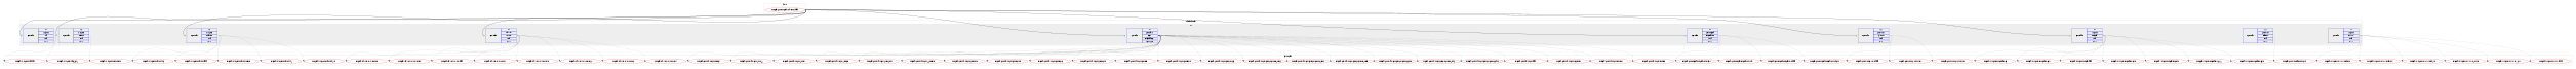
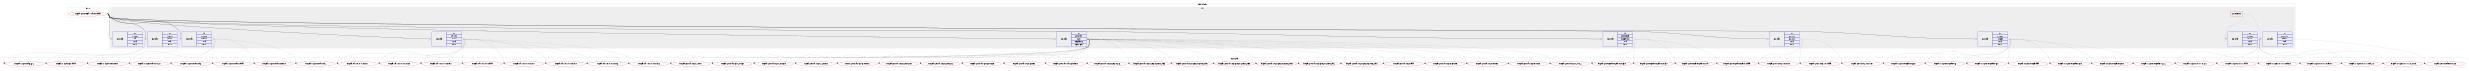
  digraph {
    compound=true
    concentrate=true
    fontname=Helvetica
    fontsize=10
    newrank=true
    rankdir=TB
    ranksep=1.5
    node [color=red fontname=Helvetica fontsize=10]
    edge [arrowhead=vee headport=w style=dotted tailport=e weight=100]
    n1 [label="portage://app-portage/iwdevtools-9999" width=4]
    n2 [color=blue label=<<TABLE BORDER="0" CELLBORDER="1" CELLSPACING="0" CELLPADDING="4" WIDTH="220"><TR><TD ROWSPAN="6" CELLPADDING="30">pack_dep</TD></TR><TR><TD WIDTH="110">run</TD></TR><TR><TD>sys-apps</TD></TR><TR><TD>util-linux</TD></TR><TR><TD>none</TD></TR><TR><TD>[[],,,,]</TD></TR></TABLE>> shape=none]
    n3 [color=blue label=<<TABLE BORDER="0" CELLBORDER="1" CELLSPACING="0" CELLPADDING="4" WIDTH="220"><TR><TD ROWSPAN="6" CELLPADDING="30">pack_dep</TD></TR><TR><TD WIDTH="110">run</TD></TR><TR><TD>app-misc</TD></TR><TR><TD>getopt</TD></TR><TR><TD>none</TD></TR><TR><TD>[[],,,,]</TD></TR></TABLE>> shape=none]
+   n4 [label=<<TABLE BORDER="0" CELLBORDER="1" CELLSPACING="0" CELLPADDING="4"><TR><TD CELLPADDING="10">any_of_group</TD></TR></TABLE>> shape=none]
    n5 [color=blue label=<<TABLE BORDER="0" CELLBORDER="1" CELLSPACING="0" CELLPADDING="4" WIDTH="220"><TR><TD ROWSPAN="6" CELLPADDING="30">pack_dep</TD></TR><TR><TD WIDTH="110">run</TD></TR><TR><TD>sys-apps</TD></TR><TR><TD>portage</TD></TR><TR><TD>none</TD></TR><TR><TD>[[],,,,]</TD></TR></TABLE>> shape=none]
    n6 [color=blue label=<<TABLE BORDER="0" CELLBORDER="1" CELLSPACING="0" CELLPADDING="4" WIDTH="220"><TR><TD ROWSPAN="6" CELLPADDING="30">pack_dep</TD></TR><TR><TD WIDTH="110">run</TD></TR><TR><TD>app-misc</TD></TR><TR><TD>pax-utils</TD></TR><TR><TD>none</TD></TR><TR><TD>[[],,,,]</TD></TR></TABLE>> shape=none]
    n7 [color=blue label=<<TABLE BORDER="0" CELLBORDER="1" CELLSPACING="0" CELLPADDING="4" WIDTH="220"><TR><TD ROWSPAN="6" CELLPADDING="30">pack_dep</TD></TR><TR><TD WIDTH="110">run</TD></TR><TR><TD>app-portage</TD></TR><TR><TD>portage-utils</TD></TR><TR><TD>none</TD></TR><TR><TD>[[],,,,]</TD></TR></TABLE>> shape=none]
    n8 [color=blue label=<<TABLE BORDER="0" CELLBORDER="1" CELLSPACING="0" CELLPADDING="4" WIDTH="220"><TR><TD ROWSPAN="6" CELLPADDING="30">pack_dep</TD></TR><TR><TD WIDTH="110">run</TD></TR><TR><TD>app-shells</TD></TR><TR><TD>bash</TD></TR><TR><TD>greaterequal</TD></TR><TR><TD>[[5,1],,,5.1]</TD></TR></TABLE>> shape=none]
    n9 [color=blue label=<<TABLE BORDER="0" CELLBORDER="1" CELLSPACING="0" CELLPADDING="4" WIDTH="220"><TR><TD ROWSPAN="6" CELLPADDING="30">pack_dep</TD></TR><TR><TD WIDTH="110">run</TD></TR><TR><TD>dev-libs</TD></TR><TR><TD>libxml2</TD></TR><TR><TD>none</TD></TR><TR><TD>[[],,,,]</TD></TR></TABLE>> shape=none]
    n10 [color=blue label=<<TABLE BORDER="0" CELLBORDER="1" CELLSPACING="0" CELLPADDING="4" WIDTH="220"><TR><TD ROWSPAN="6" CELLPADDING="30">pack_dep</TD></TR><TR><TD WIDTH="110">run</TD></TR><TR><TD>sys-apps</TD></TR><TR><TD>coreutils</TD></TR><TR><TD>none</TD></TR><TR><TD>[[],,,,]</TD></TR></TABLE>> shape=none]
    n11 [color=blue label=<<TABLE BORDER="0" CELLBORDER="1" CELLSPACING="0" CELLPADDING="4" WIDTH="220"><TR><TD ROWSPAN="6" CELLPADDING="30">pack_dep</TD></TR><TR><TD WIDTH="110">run</TD></TR><TR><TD>sys-apps</TD></TR><TR><TD>diffutils</TD></TR><TR><TD>none</TD></TR><TR><TD>[[],,,,]</TD></TR></TABLE>> shape=none]
    n12 [color=blue label=<<TABLE BORDER="0" CELLBORDER="1" CELLSPACING="0" CELLPADDING="4" WIDTH="220"><TR><TD ROWSPAN="6" CELLPADDING="30">pack_dep</TD></TR><TR><TD WIDTH="110">run</TD></TR><TR><TD>sys-apps</TD></TR><TR><TD>file</TD></TR><TR><TD>none</TD></TR><TR><TD>[[],,,,]</TD></TR></TABLE>> shape=none]
    n13 [label="portage://sys-apps/util-linux-9999" width=4]
    n14 [label="portage://sys-apps/util-linux-2.40.2" width=4]
    n15 [label="portage://sys-apps/util-linux-2.40.1-r3" width=4]
    n16 [label="portage://sys-apps/util-linux-2.39.4-r1" width=4]
    n17 [label="portage://sys-apps/util-linux-2.39.3-r7" width=4]
    n18 [label="portage://sys-apps/util-linux-2.39.3-r2" width=4]
    n19 [label="portage://app-misc/getopt-1.1.6-r1" width=4]
    n20 [label="portage://app-misc/pax-utils-9999" width=4]
    n21 [label="portage://app-misc/pax-utils-1.3.8" width=4]
    n22 [label="portage://app-misc/pax-utils-1.3.7" width=4]
    n23 [label="portage://app-shells/bash-9999" width=4]
    n24 [label="portage://app-shells/bash-5.3_alpha_p20240911" width=4]
    n25 [label="portage://app-shells/bash-5.3_alpha_p20240904" width=4]
    n26 [label="portage://app-shells/bash-5.3_alpha_p20240828" width=4]
    n27 [label="portage://app-shells/bash-5.3_alpha_p20240823" width=4]
    n28 [label="portage://app-shells/bash-5.3_alpha_p20240821" width=4]
    n29 [label="portage://app-shells/bash-5.3_alpha_p20240815" width=4]
    n30 [label="portage://app-shells/bash-5.3_alpha-r5" width=4]
-   n31 [label="portage://app-shells/bash-5.2_p32-r1" width=4]
+   n31 [label="portage://app-shells/shells-5.2_p32-r1" width=4]
    n32 [label="portage://app-shells/bash-5.2_p32" width=4]
    n33 [label="portage://app-shells/bash-5.2_p26-r8" width=4]
    n34 [label="portage://app-shells/bash-5.2_p26-r6" width=4]
    n35 [label="portage://app-shells/bash-5.1_p16-r13" width=4]
-   n36 [label="portage://app-shells/bash-5.0_p18-r2" width=4]
+   n36 [label="diffutils://app-shells/bash-5.0_p18-r2" width=4]
    n37 [label="portage://app-shells/bash-4.4_p23-r2" width=4]
    n38 [label="portage://app-shells/bash-4.3_p48-r2" width=4]
    n39 [label="portage://app-shells/bash-4.2_p53" width=4]
    n40 [label="portage://app-shells/bash-4.1_p17" width=4]
    n41 [label="portage://app-shells/bash-4.0_p44" width=4]
-   n42 [label="portage://app-shells/bash-3.2_p57" width=4]
    n43 [label="portage://app-shells/bash-3.1_p23" width=4]
    n44 [label="portage://app-shells/bash-3.0_p22" width=4]
    n45 [label="portage://app-shells/bash-2.05b_p13" width=4]
    n46 [label="portage://app-portage/portage-utils-9999" width=4]
    n47 [label="portage://app-portage/portage-utils-0.97" width=4]
    n48 [label="portage://app-portage/portage-utils-0.96.1" width=4]
    n49 [label="portage://app-portage/portage-utils-0.95-r1" width=4]
    n50 [label="portage://dev-libs/libxml2-9999" width=4]
    n51 [label="portage://dev-libs/libxml2-2.13.1" width=4]
    n52 [label="portage://dev-libs/libxml2-2.12.8" width=4]
    n53 [label="portage://dev-libs/libxml2-2.12.7" width=4]
    n54 [label="portage://dev-libs/libxml2-2.12.6" width=4]
    n55 [label="portage://dev-libs/libxml2-2.12.5" width=4]
    n56 [label="portage://dev-libs/libxml2-2.11.8" width=4]
    n57 [label="portage://dev-libs/libxml2-2.11.7" width=4]
    n58 [label="portage://sys-apps/coreutils-9999" width=4]
    n59 [label="portage://sys-apps/coreutils-9.5" width=4]
    n60 [label="portage://sys-apps/coreutils-9.4-r1" width=4]
    n61 [label="portage://sys-apps/coreutils-9.4" width=4]
    n62 [label="portage://sys-apps/coreutils-8.32-r1" width=4]
    n63 [label="portage://sys-apps/diffutils-3.10" width=4]
-   n64 [label="portage://sys-apps/file-9999" width=4]
+   n64 [label="portage://sys-apps/pack-9999" width=4]
    n65 [label="portage://sys-apps/file-5.45-r4" width=4]
    n66 [label="portage://sys-apps/portage-9999" width=4]
    n67 [label="portage://sys-apps/portage-3.0.66.1" width=4]
    n68 [label="portage://sys-apps/portage-3.0.66" width=4]
    n69 [label="portage://sys-apps/portage-3.0.65-r1" width=4]
    n70 [label="portage://sys-apps/portage-3.0.64-r4" width=4]
    n71 [label="portage://sys-apps/portage-3.0.63-r2" width=4]
    n72 [label="portage://sys-apps/portage-3.0.61-r2" width=4]
    subgraph cluster_1 {
      color=gray
      label=<<i>ebuild</i>>
      n1
    }
    subgraph cluster_2 {
      color=gray
      label=<<i>dependencies</i>>
      subgraph cluster_3 {
        color=gray
        fillcolor="#eeeeee"
        label=<<i>compile</i>>
        style=filled
      }
      subgraph cluster_4 {
        color=gray
        fillcolor="#eeeeee"
        label=<<i>compile and run</i>>
        style=filled
      }
      subgraph cluster_5 {
        color=gray
        fillcolor="#eeeeee"
        label=<<i>run</i>>
        style=filled
        subgraph sub_6 {
          color=gray
          fillcolor="#eeeeee"
          label=<<i>run</i>>
          style=filled
+         n4
          subgraph sub_7 {
            color=gray
            fillcolor="#eeeeee"
            label=<<i>run</i>>
            style=filled
            n2
          }
          subgraph sub_8 {
            color=gray
            fillcolor="#eeeeee"
            label=<<i>run</i>>
            style=filled
            n3
          }
        }
        subgraph sub_9 {
          color=gray
          fillcolor="#eeeeee"
          label=<<i>run</i>>
          style=filled
          n5
        }
        subgraph sub_10 {
          color=gray
          fillcolor="#eeeeee"
          label=<<i>run</i>>
          style=filled
          n6
        }
        subgraph sub_11 {
          color=gray
          fillcolor="#eeeeee"
          label=<<i>run</i>>
          style=filled
          n7
        }
        subgraph sub_12 {
          color=gray
          fillcolor="#eeeeee"
          label=<<i>run</i>>
          style=filled
          n8
        }
        subgraph sub_13 {
          color=gray
          fillcolor="#eeeeee"
          label=<<i>run</i>>
          style=filled
          n9
        }
        subgraph sub_14 {
          color=gray
          fillcolor="#eeeeee"
          label=<<i>run</i>>
          style=filled
          n10
        }
        subgraph sub_15 {
          color=gray
          fillcolor="#eeeeee"
          label=<<i>run</i>>
          style=filled
          n11
        }
        subgraph sub_16 {
          color=gray
          fillcolor="#eeeeee"
          label=<<i>run</i>>
          style=filled
          n12
        }
      }
    }
    subgraph cluster_17 {
      color=gray
      label=<<i>candidates</i>>
      rank=same
      subgraph sub_18 {
        color=black
        label=<<i>candidates</i>>
        nodesep=1
        rank=same
        n13
        n14
        n15
        n16
        n17
        n18
      }
      subgraph sub_19 {
        color=black
        label=<<i>candidates</i>>
        nodesep=1
        rank=same
        n19
      }
      subgraph sub_20 {
        color=black
        label=<<i>candidates</i>>
        nodesep=1
        rank=same
        n20
        n21
        n22
      }
      subgraph sub_21 {
        color=black
        label=<<i>candidates</i>>
        nodesep=1
        rank=same
        n23
        n24
        n25
        n26
        n27
        n28
        n29
        n30
        n31
        n32
        n33
        n34
        n35
        n36
        n37
        n38
        n39
        n40
        n41
-       n42
        n43
        n44
        n45
      }
      subgraph sub_22 {
        color=black
        label=<<i>candidates</i>>
        nodesep=1
        rank=same
        n46
        n47
        n48
        n49
      }
      subgraph sub_23 {
        color=black
        label=<<i>candidates</i>>
        nodesep=1
        rank=same
        n50
        n51
        n52
        n53
        n54
        n55
        n56
        n57
      }
      subgraph sub_24 {
        color=black
        label=<<i>candidates</i>>
        nodesep=1
        rank=same
        n58
        n59
        n60
        n61
        n62
      }
      subgraph sub_25 {
        color=black
        label=<<i>candidates</i>>
        nodesep=1
        rank=same
        n63
      }
      subgraph sub_26 {
        color=black
        label=<<i>candidates</i>>
        nodesep=1
        rank=same
        n64
        n65
      }
      subgraph sub_27 {
        color=black
        label=<<i>candidates</i>>
        nodesep=1
        rank=same
        n66
        n67
        n68
        n69
        n70
        n71
        n72
      }
    }
    n1 -> n5 [arrowhead=odot style=solid weight=20]
    n1 -> n6 [arrowhead=odot style=solid weight=20]
    n1 -> n7 [arrowhead=odot style=solid weight=20]
    n1 -> n8 [arrowhead=odot style=solid weight=20]
    n1 -> n9 [arrowhead=odot style=solid weight=20]
    n1 -> n10 [arrowhead=odot style=solid weight=20]
    n1 -> n11 [arrowhead=odot style=solid weight=20]
    n1 -> n12 [arrowhead=odot style=solid weight=20]
    n2 -> n13
    n2 -> n14
    n2 -> n15
    n2 -> n16
    n2 -> n17
    n2 -> n18
    n3 -> n19
+   n4 -> n2 [arrowhead=oinv weight=20]
+   n4 -> n3 [arrowhead=oinv weight=20]
    n5 -> n66
    n5 -> n67
    n5 -> n68
    n5 -> n69
    n5 -> n70
    n5 -> n71
    n5 -> n72
    n6 -> n20
    n6 -> n21
    n6 -> n22
    n7 -> n46
    n7 -> n47
    n7 -> n48
    n7 -> n49
    n8 -> n23
    n8 -> n24
    n8 -> n25
    n8 -> n26
    n8 -> n27
    n8 -> n28
    n8 -> n29
    n8 -> n30
    n8 -> n31
    n8 -> n32
    n8 -> n33
    n8 -> n34
    n8 -> n35
    n8 -> n36
    n8 -> n37
    n8 -> n38
    n8 -> n39
    n8 -> n40
    n8 -> n41
-   n8 -> n42
    n8 -> n43
    n8 -> n44
    n8 -> n45
    n9 -> n50
    n9 -> n51
    n9 -> n52
    n9 -> n53
    n9 -> n54
    n9 -> n55
    n9 -> n56
    n9 -> n57
    n10 -> n58
    n10 -> n59
    n10 -> n60
    n10 -> n61
    n10 -> n62
    n11 -> n63
    n12 -> n64
    n12 -> n65
  }
